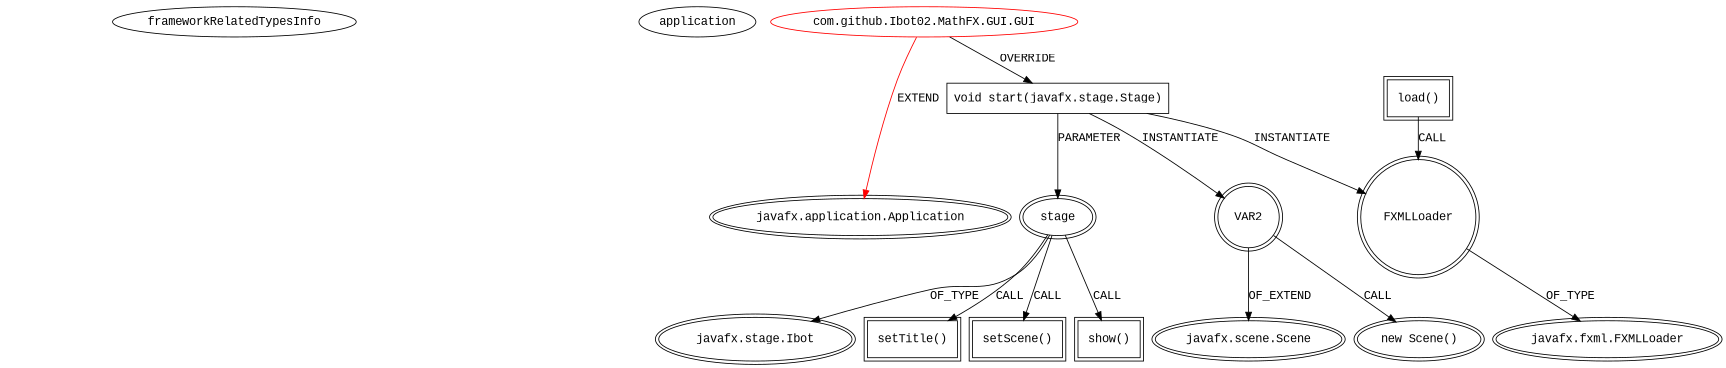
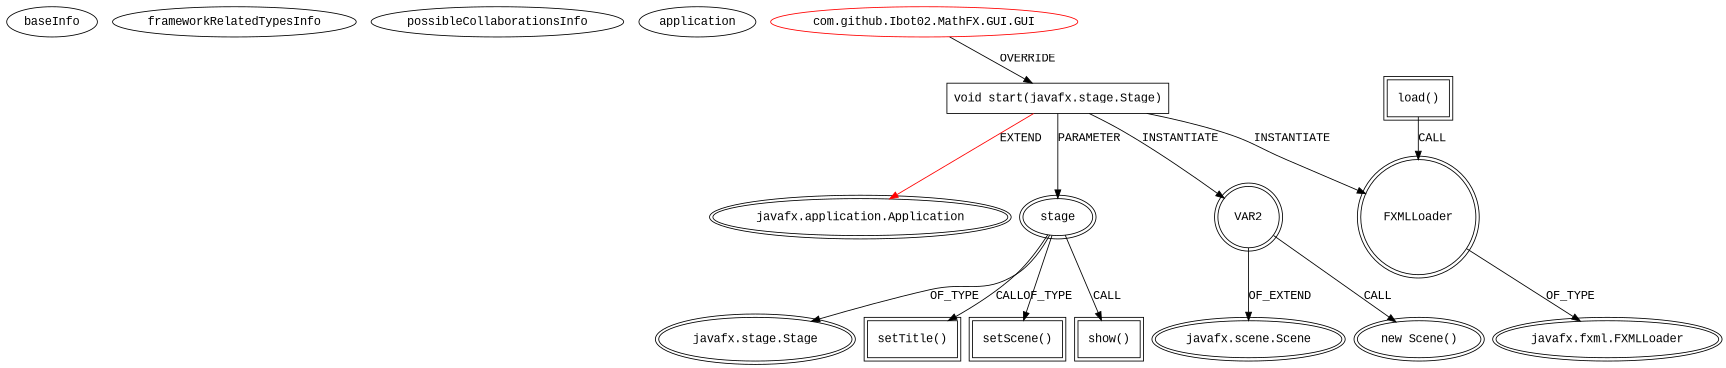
  digraph {
    fontname="Liberation Mono"
    node [fontname="Liberation Mono" isFrameworkType=true peripheries=2]
    edge [fontname="Liberation Mono"]
+   baseInfo [category=extension_graph graphId=544 isAnonymous=false possibleRelation=false isFrameworkType="" peripheries=""]
    frameworkRelatedTypesInfo [0="javafx.application.Application" isFrameworkType="" peripheries=""]
+   possibleCollaborationsInfo [isFrameworkType="" peripheries=""]
    n4 [contextSignature=GUI filePath="/Ibot02-MathFX/MathFX-master/src/com/github/Ibot02/MathFX/GUI/GUI.java" graphId=544 label=application projectName="Ibot02-MathFX" isFrameworkType="" peripheries=""]
    n5 [color=red isFrameworkType=false label="com.github.Ibot02.MathFX.GUI.GUI" vertexType=ROOT_CLIENT_CLASS_DECLARATION peripheries=""]
    n6 [label="javafx.application.Application" vertexType=FRAMEWORK_CLASS_TYPE]
    n7 [isFrameworkType=false label="void start(javafx.stage.Stage)" shape=box vertexType=OVERRIDING_METHOD_DECLARATION peripheries=""]
    n8 [label=stage vertexType=PARAMETER_DECLARATION]
    n9 [label=VAR2 shape=circle vertexType=VARIABLE_EXPRESION]
    n10 [label=FXMLLoader shape=circle vertexType=VARIABLE_EXPRESION]
-   n11 [label="javafx.stage.Ibot" vertexType=FRAMEWORK_CLASS_TYPE]
+   n11 [label="javafx.stage.Stage" vertexType=FRAMEWORK_CLASS_TYPE]
    n12 [label="setTitle()" shape=box vertexType=INSIDE_CALL]
    n13 [label="setScene()" shape=box vertexType=INSIDE_CALL]
    n14 [label="show()" shape=box vertexType=INSIDE_CALL]
    n15 [label="javafx.scene.Scene" vertexType=FRAMEWORK_CLASS_TYPE]
    n16 [label="new Scene()" vertexType=CONSTRUCTOR_CALL]
    n17 [label="javafx.fxml.FXMLLoader" vertexType=FRAMEWORK_CLASS_TYPE]
    n18 [label="load()" shape=box vertexType=INSIDE_CALL]
-   n5 -> n6 [color=red label=EXTEND]
+   n7 -> n6 [color=red label=EXTEND]
    n5 -> n7 [label=OVERRIDE]
    n7 -> n8 [label=PARAMETER]
    n7 -> n9 [label=INSTANTIATE]
    n7 -> n10 [label=INSTANTIATE]
    n8 -> n11 [label=OF_TYPE]
    n8 -> n12 [label=CALL]
-   n8 -> n13 [label=CALL]
+   n8 -> n13 [label=OF_TYPE]
    n8 -> n14 [label=CALL]
    n9 -> n15 [label=OF_EXTEND]
    n9 -> n16 [label=CALL]
    n10 -> n17 [label=OF_TYPE]
    n18 -> n10 [label=CALL]
  }
